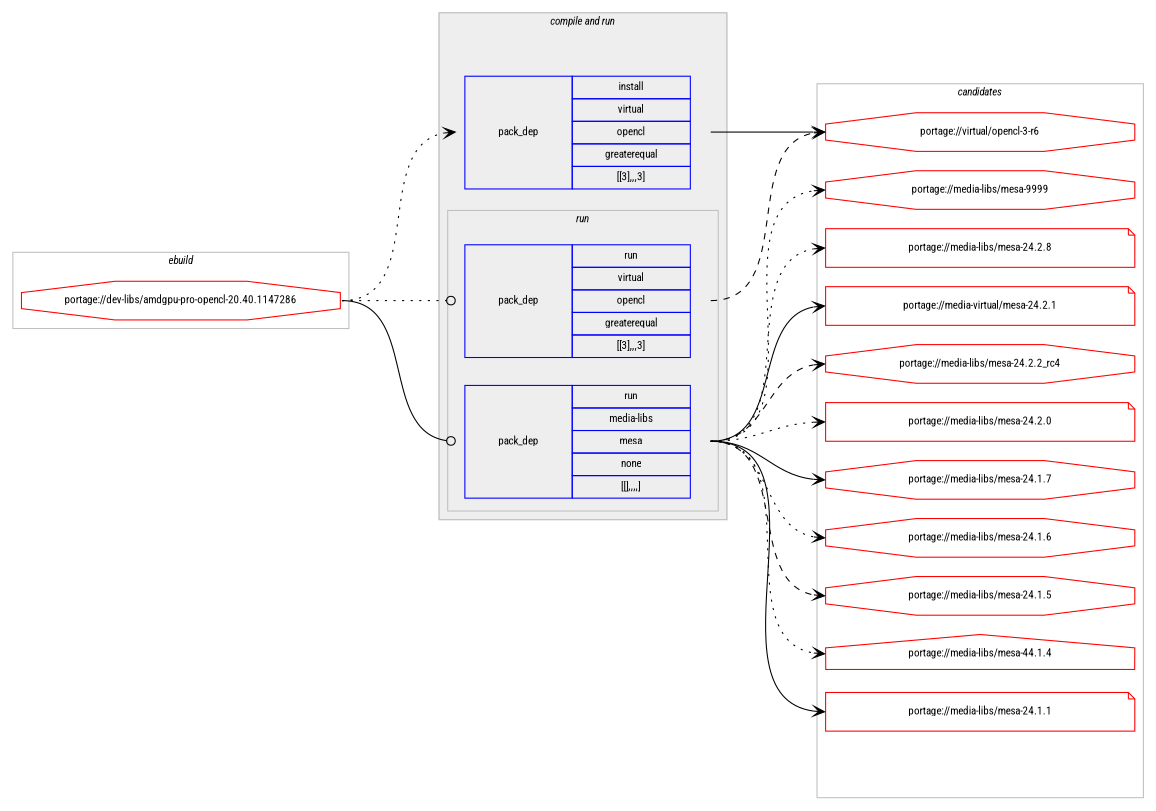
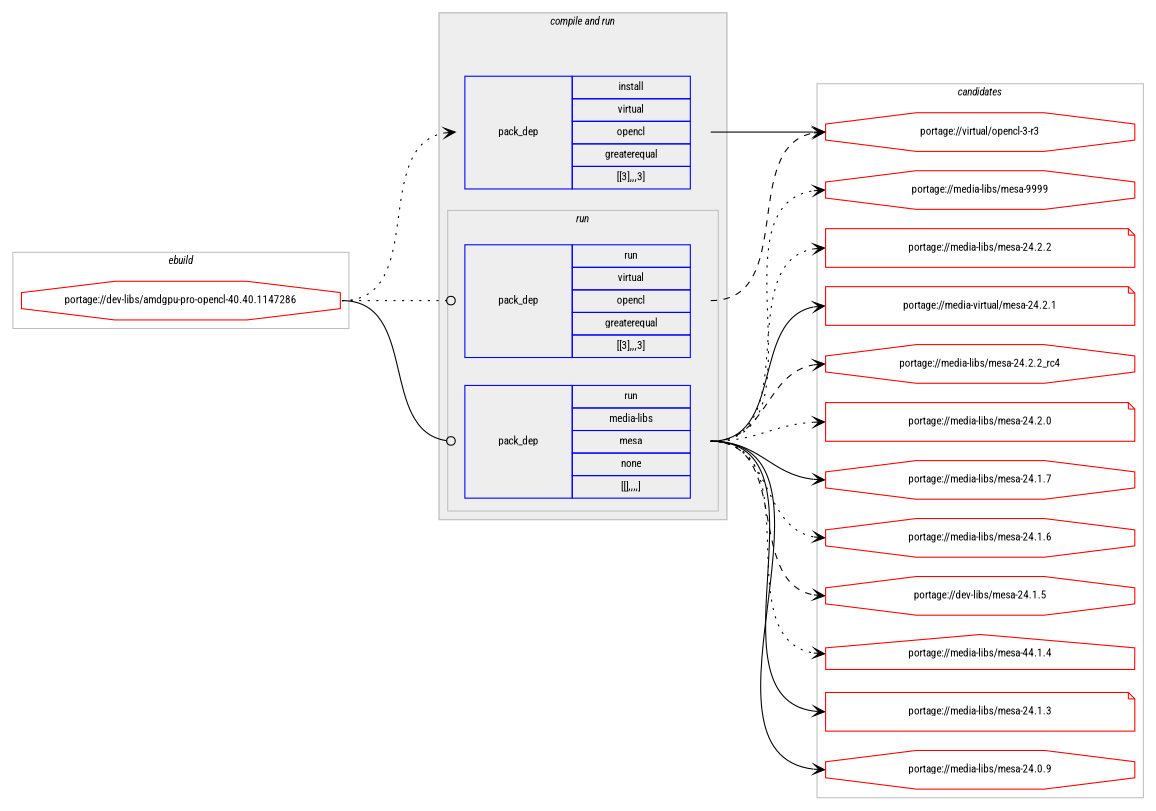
  digraph {
    compound=true
    concentrate=true
    fontname="Roboto Condensed"
    fontsize=10
    newrank=true
    rankdir=LR
    ranksep=1.5
    node [color=red fontname="Roboto Condensed" fontsize=10 shape=octagon]
    edge [arrowhead=vee fontname="Roboto Condensed" headport=w style=dotted tailport=e weight=100]
-   n1 [label="portage://dev-libs/amdgpu-pro-opencl-20.40.1147286" width=4]
+   n1 [label="portage://dev-libs/amdgpu-pro-opencl-40.40.1147286" width=4]
    n2 [color=blue label=<<TABLE BORDER="0" CELLBORDER="1" CELLSPACING="0" CELLPADDING="4" WIDTH="220"><TR><TD ROWSPAN="6" CELLPADDING="30">pack_dep</TD></TR><TR><TD WIDTH="110">install</TD></TR><TR><TD>virtual</TD></TR><TR><TD>opencl</TD></TR><TR><TD>greaterequal</TD></TR><TR><TD>[[3],,,3]</TD></TR></TABLE>> shape=none]
    n3 [color=blue label=<<TABLE BORDER="0" CELLBORDER="1" CELLSPACING="0" CELLPADDING="4" WIDTH="220"><TR><TD ROWSPAN="6" CELLPADDING="30">pack_dep</TD></TR><TR><TD WIDTH="110">run</TD></TR><TR><TD>virtual</TD></TR><TR><TD>opencl</TD></TR><TR><TD>greaterequal</TD></TR><TR><TD>[[3],,,3]</TD></TR></TABLE>> shape=none]
    n4 [color=blue label=<<TABLE BORDER="0" CELLBORDER="1" CELLSPACING="0" CELLPADDING="4" WIDTH="220"><TR><TD ROWSPAN="6" CELLPADDING="30">pack_dep</TD></TR><TR><TD WIDTH="110">run</TD></TR><TR><TD>media-libs</TD></TR><TR><TD>mesa</TD></TR><TR><TD>none</TD></TR><TR><TD>[[],,,,]</TD></TR></TABLE>> shape=none]
-   n5 [label="portage://virtual/opencl-3-r6" width=4]
+   n5 [label="portage://virtual/opencl-3-r3" width=4]
    n6 [label="portage://media-libs/mesa-9999" width=4]
-   n7 [label="portage://media-libs/mesa-24.2.8" shape=note width=4]
+   n7 [label="portage://media-libs/mesa-24.2.2" shape=note width=4]
    n8 [label="portage://media-virtual/mesa-24.2.1" shape=note width=4]
    n9 [label="portage://media-libs/mesa-24.2.2_rc4" width=4]
    n10 [label="portage://media-libs/mesa-24.2.0" shape=note width=4]
    n11 [label="portage://media-libs/mesa-24.1.7" width=4]
    n12 [label="portage://media-libs/mesa-24.1.6" width=4]
-   n13 [label="portage://media-libs/mesa-24.1.5" width=4]
+   n13 [label="portage://dev-libs/mesa-24.1.5" width=4]
    n14 [label="portage://media-libs/mesa-44.1.4" shape=house width=4]
-   n15 [label="portage://media-libs/mesa-24.1.1" shape=note width=4]
+   n15 [label="portage://media-libs/mesa-24.1.3" shape=note width=4]
+   n16 [label="portage://media-libs/mesa-24.0.9" width=4]
    subgraph cluster_1 {
      color=gray
      label=<<i>ebuild</i>>
      n1
    }
    subgraph cluster_2 {
      color=gray
      label=<<i>dependencies</i>>
      subgraph cluster_3 {
        color=gray
        fillcolor="#eeeeee"
        label=<<i>compile</i>>
        style=filled
        subgraph sub_4 {
          color=gray
          fillcolor="#eeeeee"
          label=<<i>compile</i>>
          style=filled
          n2
        }
      }
      subgraph cluster_5 {
        color=gray
        fillcolor="#eeeeee"
        label=<<i>compile and run</i>>
        style=filled
      }
      subgraph cluster_6 {
        color=gray
        fillcolor="#eeeeee"
        label=<<i>run</i>>
        style=filled
        subgraph sub_7 {
          color=gray
          fillcolor="#eeeeee"
          label=<<i>run</i>>
          style=filled
          n3
        }
        subgraph sub_8 {
          color=gray
          fillcolor="#eeeeee"
          label=<<i>run</i>>
          style=filled
          n4
        }
      }
    }
    subgraph cluster_9 {
      color=gray
      label=<<i>candidates</i>>
      rank=same
      subgraph sub_10 {
        color=black
        label=<<i>candidates</i>>
        nodesep=1
        rank=same
        n5
      }
      subgraph sub_11 {
        color=black
        label=<<i>candidates</i>>
        nodesep=1
        rank=same
        n5
      }
      subgraph sub_12 {
        color=black
        label=<<i>candidates</i>>
        nodesep=1
        rank=same
        n6
        n7
        n8
        n9
        n10
        n11
        n12
        n13
        n14
        n15
+       n16
      }
    }
    n1 -> n2 [weight=20]
    n1 -> n3 [arrowhead=odot weight=20]
    n1 -> n4 [arrowhead=odot style=solid weight=20]
    n2 -> n5 [style=solid]
    n3 -> n5 [style=dashed]
    n4 -> n6
    n4 -> n7
    n4 -> n8 [style=solid]
    n4 -> n9 [style=dashed]
    n4 -> n10
    n4 -> n11 [style=solid]
    n4 -> n12
    n4 -> n13 [style=dashed]
    n4 -> n14
    n4 -> n15 [style=solid]
+   n4 -> n16 [style=solid]
  }
